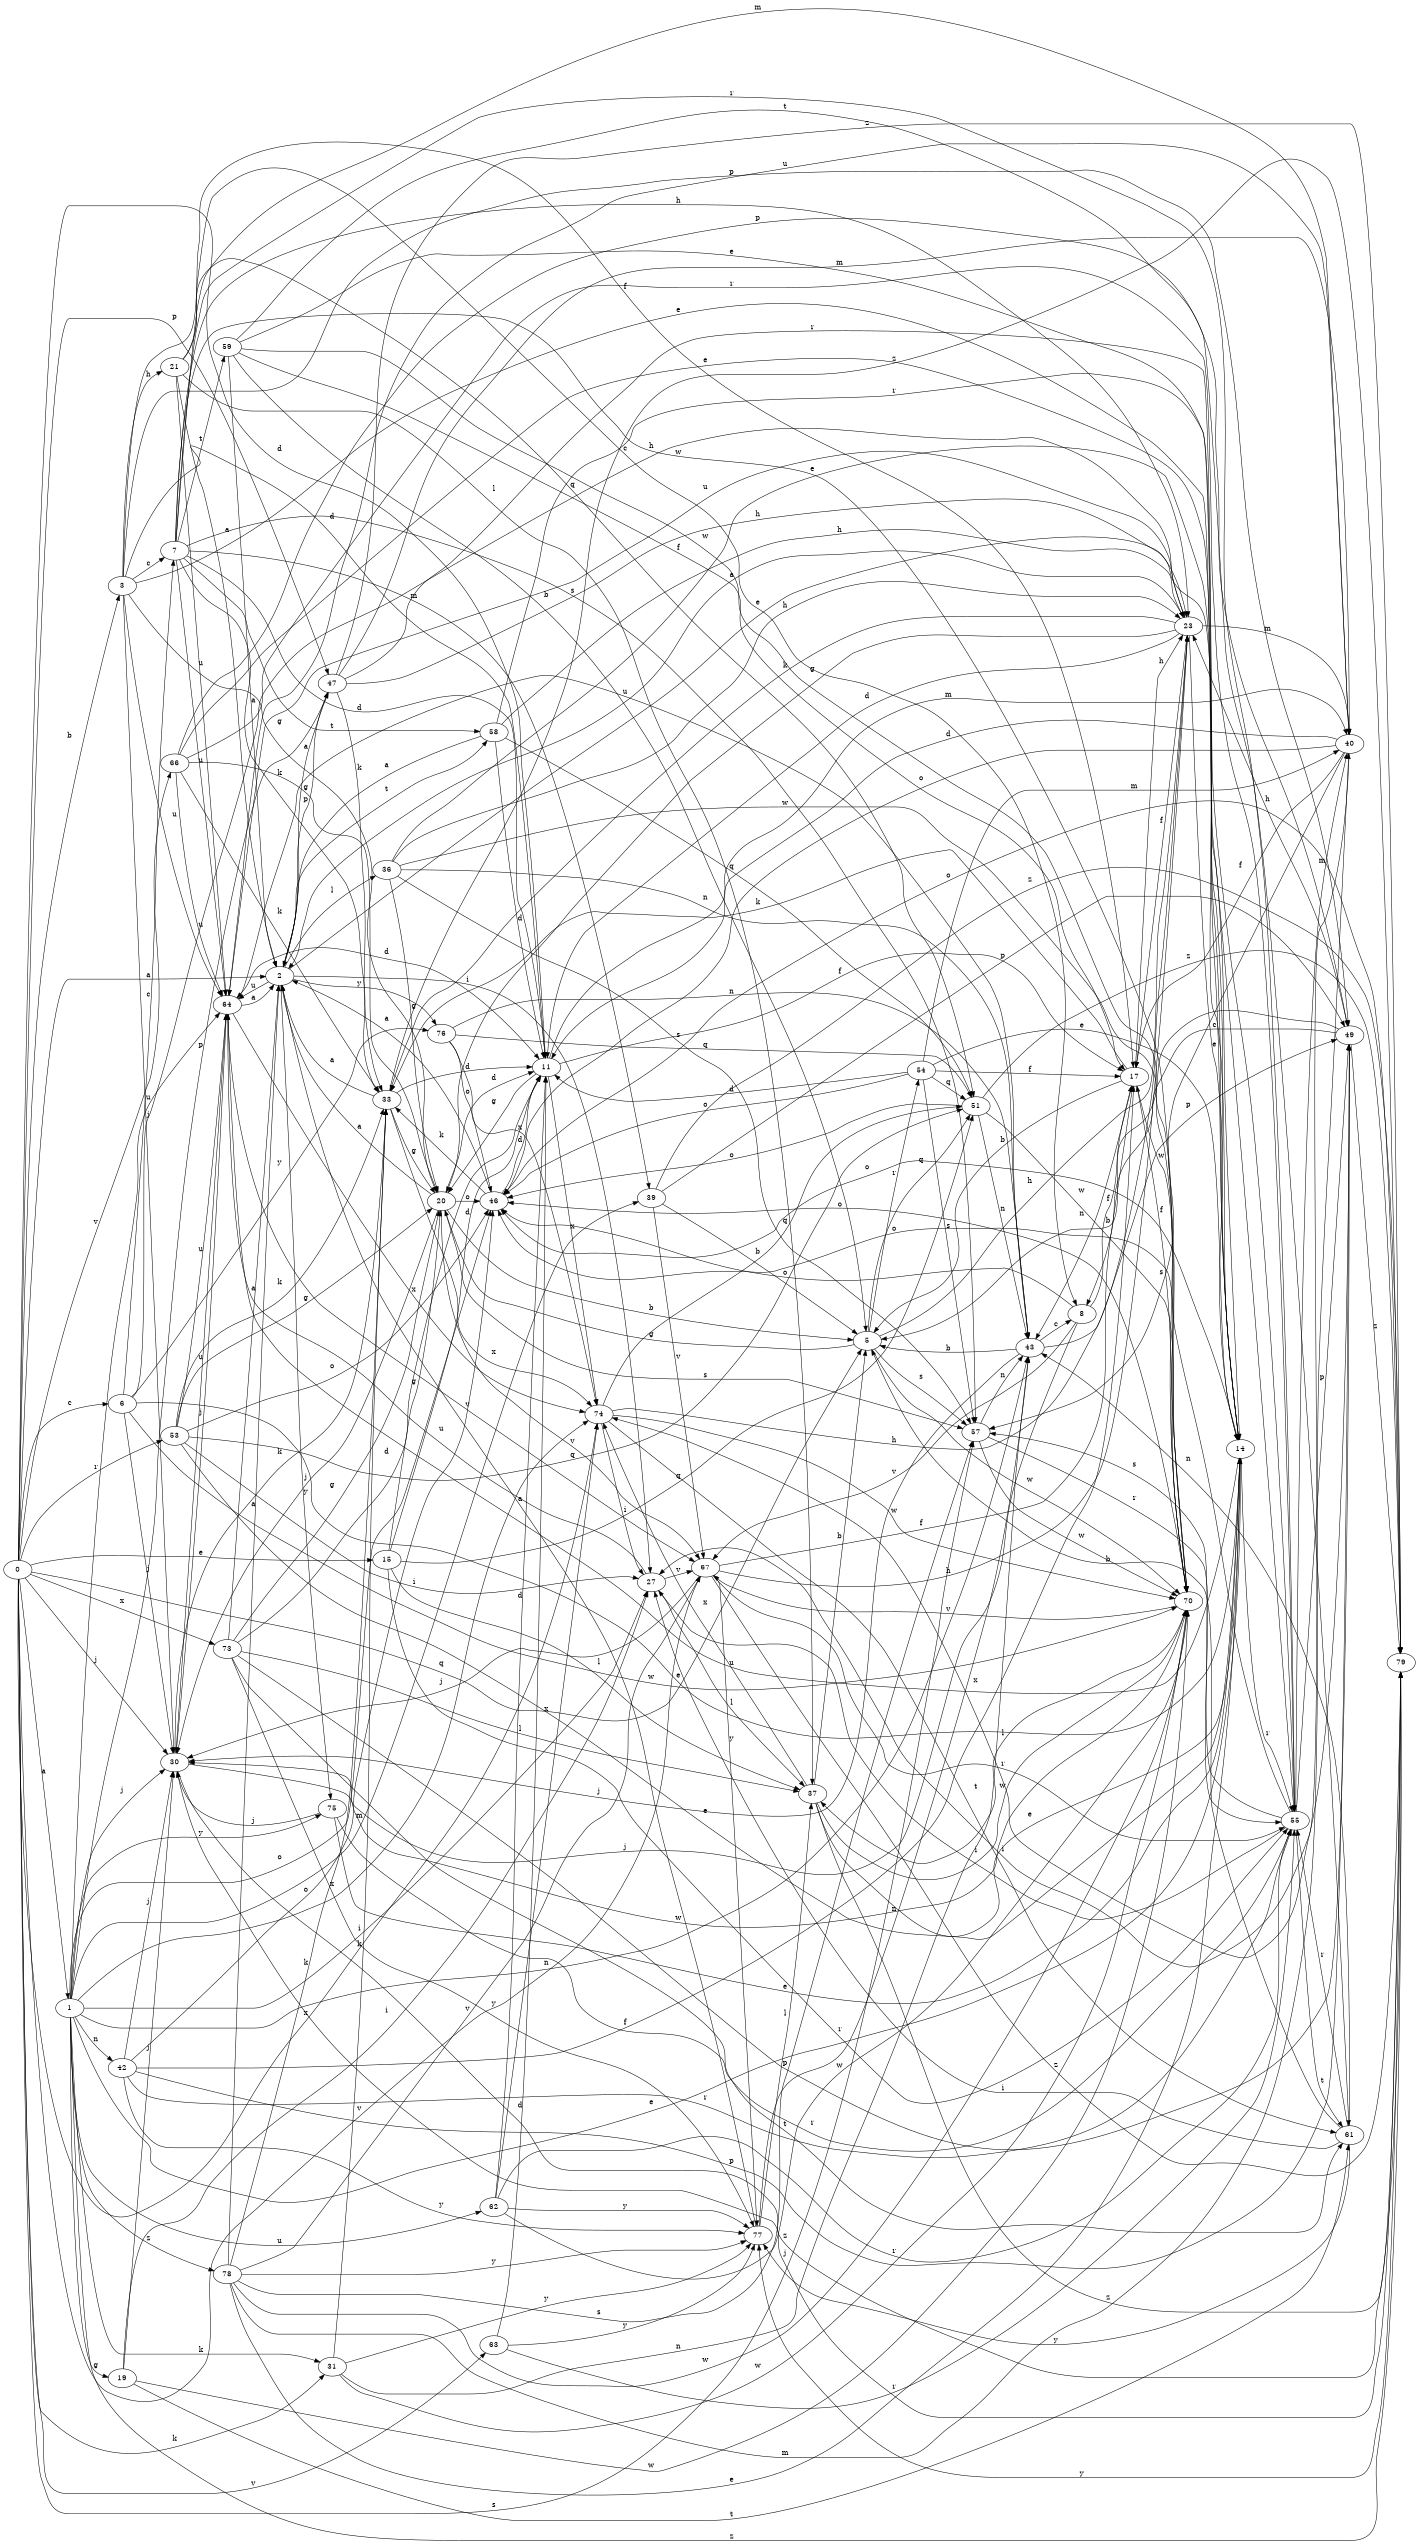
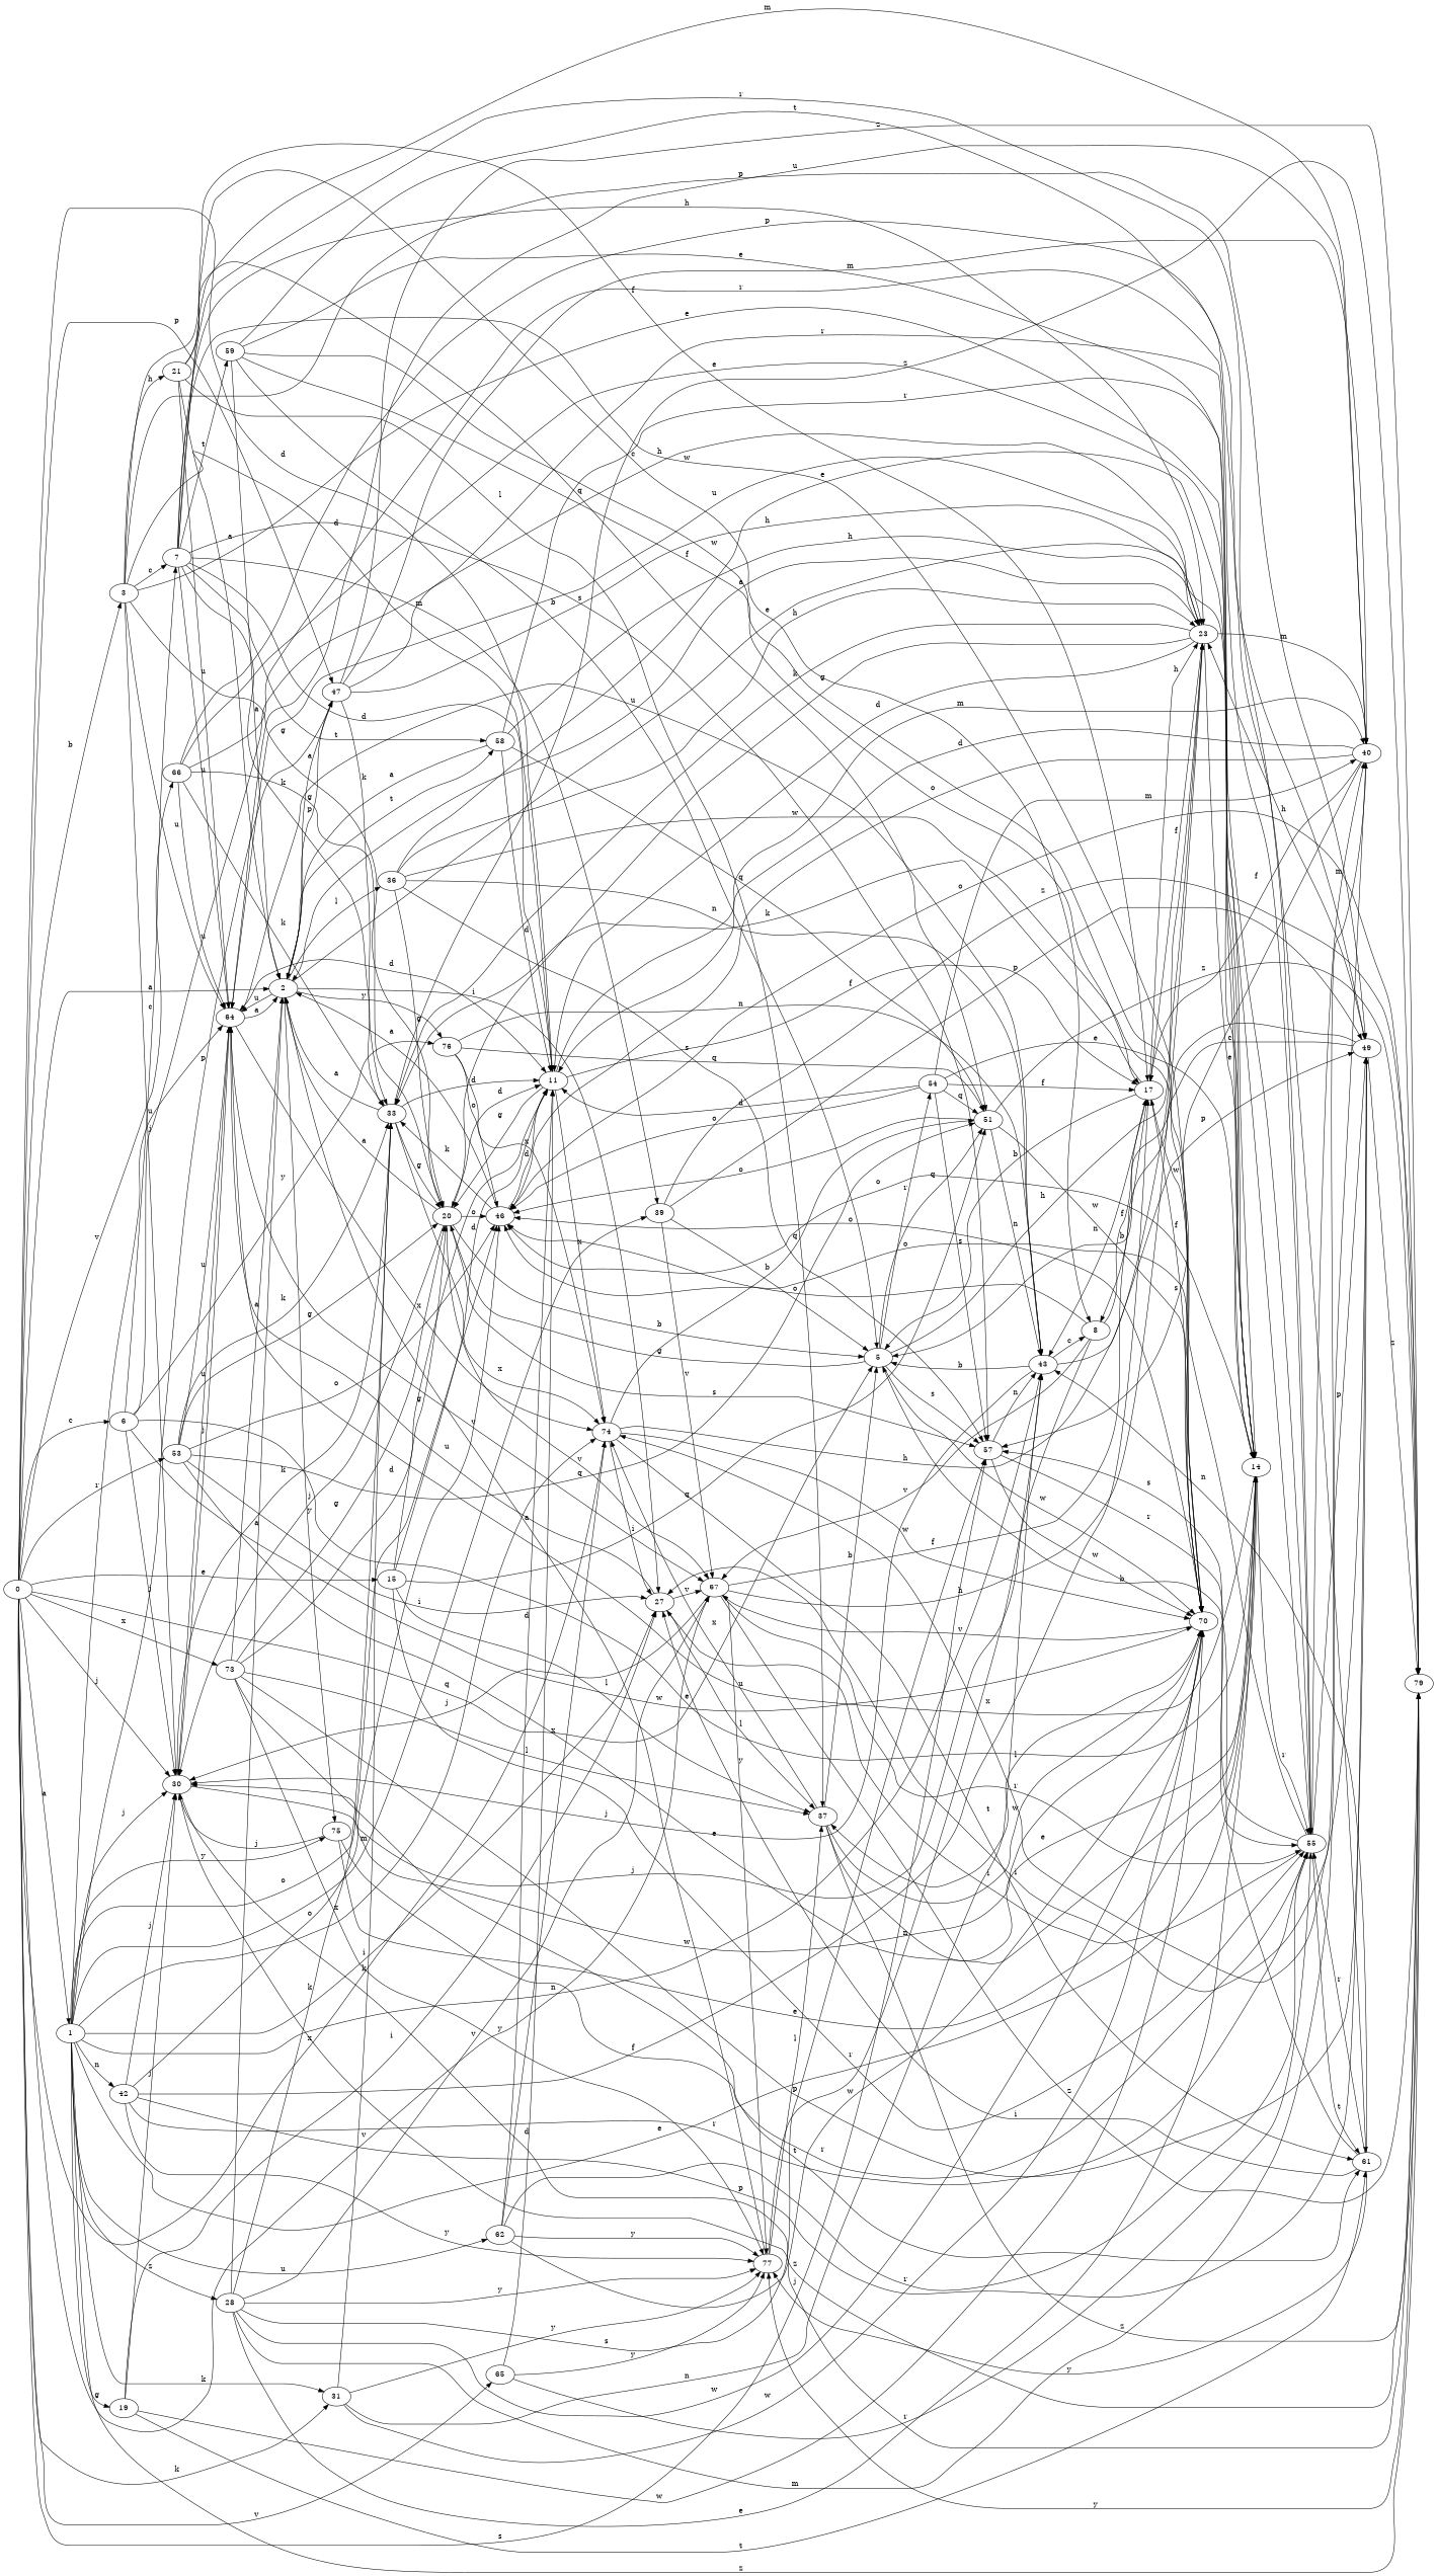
  strict digraph {
    rankdir=LR
    0
    1
    2
    3
    5
    6
    11
    n8 [label=15]
    30
    31
    47
    53
    57
-   65 [label=63]
+   65
    66
    67
    73
    74
    14
    19
    27
    39
    n23 [label=42]
    43
    46
    62
    64
    75
-   78
+   78 [label=28]
    79
    36
    58
    76
    7
    17
    20
    21
    49
    23
    51
    54
    70
    40
    55
    37
    33
    77
    61
    8
    59
    0 -> 1 [label=a]
    0 -> 2 [label=a]
    0 -> 3 [label=b]
    0 -> 5 [label=q]
    0 -> 6 [label=c]
    0 -> 11 [label=d]
    0 -> n8 [label=e]
    0 -> 30 [label=j]
    0 -> 31 [label=k]
    0 -> 47 [label=p]
    0 -> 53 [label=r]
    0 -> 57 [label=s]
    0 -> 65 [label=v]
    0 -> 66 [label=v]
    0 -> 67 [label=v]
    0 -> 73 [label=x]
    0 -> 74 [label=x]
    1 -> 30 [label=j]
    1 -> 31 [label=k]
    1 -> 47 [label=p]
    1 -> 74 [label=x]
    1 -> 14 [label=e]
    1 -> 19 [label=g]
    1 -> 27 [label=i]
    1 -> 39 [label=m]
    1 -> n23 [label=n]
    1 -> 43 [label=n]
    1 -> 46 [label=o]
    1 -> 62 [label=u]
    1 -> 64 [label=u]
    1 -> 75 [label=y]
    1 -> 78 [label=z]
    1 -> 79 [label=z]
    2 -> 47 [label=p]
    2 -> 14 [label=e]
    2 -> 27 [label=i]
    2 -> 64 [label=u]
    2 -> 75 [label=y]
    2 -> 36 [label=l]
    2 -> 58 [label=t]
    2 -> 76 [label=y]
    3 -> 11 [label=d]
    3 -> 30 [label=j]
    3 -> 14 [label=e]
    3 -> 64 [label=u]
    3 -> 7 [label=c]
    3 -> 17 [label=f]
    3 -> 20 [label=g]
    3 -> 21 [label=h]
    3 -> 49 [label=p]
    5 -> 57 [label=s]
    5 -> 20 [label=g]
    5 -> 23 [label=h]
    5 -> 51 [label=q]
    5 -> 54 [label=r]
    5 -> 70 [label=w]
    6 -> 30 [label=j]
    6 -> 14 [label=e]
    6 -> 76 [label=y]
    6 -> 7 [label=c]
    6 -> 23 [label=h]
    6 -> 70 [label=w]
    11 -> 74 [label=x]
    11 -> 17 [label=f]
    11 -> 20 [label=g]
    11 -> 40 [label=m]
    n8 -> 11 [label=d]
    n8 -> 20 [label=g]
    n8 -> 51 [label=q]
    n8 -> 55 [label=r]
    n8 -> 37 [label=l]
    30 -> 64 [label=u]
    30 -> 79 [label=z]
    30 -> 70 [label=w]
    30 -> 33 [label=k]
    31 -> 43 [label=n]
    31 -> 70 [label=w]
    31 -> 33 [label=k]
    31 -> 77 [label=y]
    47 -> 2 [label=a]
    47 -> 79 [label=z]
    47 -> 23 [label=h]
    47 -> 40 [label=m]
    47 -> 55 [label=r]
    47 -> 33 [label=k]
    53 -> 14 [label=e]
    53 -> 27 [label=i]
    53 -> 46 [label=o]
    53 -> 64 [label=u]
    53 -> 20 [label=g]
    53 -> 51 [label=q]
    53 -> 33 [label=k]
    57 -> 43 [label=n]
    57 -> 70 [label=w]
    57 -> 55 [label=r]
    65 -> 11 [label=d]
    65 -> 55 [label=r]
    65 -> 77 [label=y]
    66 -> 14 [label=e]
    66 -> 64 [label=u]
    66 -> 20 [label=g]
    66 -> 49 [label=p]
    66 -> 55 [label=r]
    66 -> 33 [label=k]
    67 -> 30 [label=j]
    67 -> 79 [label=z]
    67 -> 17 [label=f]
    67 -> 23 [label=h]
    67 -> 55 [label=r]
    67 -> 77 [label=y]
    73 -> 2 [label=a]
    73 -> 11 [label=d]
    73 -> 20 [label=g]
    73 -> 49 [label=p]
    73 -> 37 [label=l]
    73 -> 77 [label=y]
    73 -> 61 [label=t]
    74 -> 27 [label=i]
    74 -> 23 [label=h]
    74 -> 51 [label=q]
    74 -> 70 [label=w]
    74 -> 61 [label=t]
    14 -> 46 [label=o]
    14 -> 64 [label=u]
    14 -> 55 [label=r]
    19 -> 30 [label=j]
    19 -> 27 [label=i]
    19 -> 70 [label=w]
    19 -> 61 [label=t]
    27 -> 67 [label=v]
    27 -> 64 [label=u]
    27 -> 37 [label=l]
    39 -> 5 [label=b]
    39 -> 67 [label=v]
    39 -> 79 [label=z]
    39 -> 49 [label=p]
    n23 -> 30 [label=j]
    n23 -> 46 [label=o]
    n23 -> 17 [label=f]
    n23 -> 49 [label=p]
    n23 -> 55 [label=r]
    n23 -> 77 [label=y]
    43 -> 5 [label=b]
    43 -> 30 [label=j]
    43 -> 64 [label=u]
    43 -> 49 [label=p]
    43 -> 8 [label=c]
    46 -> 2 [label=a]
    46 -> 11 [label=d]
    46 -> 33 [label=k]
    62 -> 11 [label=d]
    62 -> 74 [label=x]
    62 -> 70 [label=w]
    62 -> 55 [label=r]
    62 -> 77 [label=y]
    64 -> 2 [label=a]
    64 -> 11 [label=d]
    64 -> 30 [label=j]
    64 -> 67 [label=v]
    64 -> 74 [label=x]
    75 -> 30 [label=j]
    75 -> 14 [label=e]
    75 -> 55 [label=r]
    78 -> 2 [label=a]
    78 -> 57 [label=s]
    78 -> 67 [label=v]
    78 -> 14 [label=e]
    78 -> 70 [label=w]
    78 -> 40 [label=m]
    78 -> 33 [label=k]
    78 -> 77 [label=y]
    79 -> 30 [label=j]
    79 -> 46 [label=o]
    79 -> 77 [label=y]
    36 -> 57 [label=s]
    36 -> 14 [label=e]
    36 -> 43 [label=n]
    36 -> 20 [label=g]
    36 -> 23 [label=h]
    36 -> 70 [label=w]
    58 -> 2 [label=a]
    58 -> 11 [label=d]
    58 -> 23 [label=h]
    58 -> 51 [label=q]
    58 -> 55 [label=r]
    76 -> 74 [label=x]
    76 -> 43 [label=n]
    76 -> 46 [label=o]
    76 -> 51 [label=q]
    7 -> 11 [label=d]
    7 -> 57 [label=s]
    7 -> 39 [label=m]
    7 -> 64 [label=u]
    7 -> 58 [label=t]
    7 -> 23 [label=h]
    7 -> 70 [label=w]
    7 -> 40 [label=m]
    7 -> 55 [label=r]
    7 -> 33 [label=k]
    7 -> 59 [label=t]
    17 -> 5 [label=b]
    17 -> 43 [label=n]
    17 -> 23 [label=h]
    17 -> 70 [label=w]
    17 -> 33 [label=k]
    20 -> 2 [label=a]
    20 -> 5 [label=b]
    20 -> 11 [label=d]
    20 -> 30 [label=j]
    20 -> 57 [label=s]
    20 -> 67 [label=v]
    20 -> 46 [label=o]
    21 -> 2 [label=a]
    21 -> 64 [label=u]
    21 -> 51 [label=q]
    21 -> 37 [label=l]
    21 -> 8 [label=c]
    49 -> 5 [label=b]
    49 -> 74 [label=x]
    49 -> 79 [label=z]
    49 -> 23 [label=h]
    49 -> 8 [label=c]
    23 -> 2 [label=a]
    23 -> 11 [label=d]
    23 -> 14 [label=e]
    23 -> 64 [label=u]
    23 -> 17 [label=f]
    23 -> 20 [label=g]
    23 -> 40 [label=m]
    23 -> 33 [label=k]
    51 -> 43 [label=n]
    51 -> 46 [label=o]
    51 -> 79 [label=z]
    51 -> 70 [label=w]
    54 -> 11 [label=d]
    54 -> 57 [label=s]
    54 -> 14 [label=e]
    54 -> 46 [label=o]
    54 -> 17 [label=f]
    54 -> 51 [label=q]
    54 -> 40 [label=m]
    70 -> 67 [label=v]
    70 -> 46 [label=o]
    70 -> 17 [label=f]
    70 -> 37 [label=l]
    40 -> 11 [label=d]
    40 -> 57 [label=s]
    40 -> 27 [label=i]
    40 -> 46 [label=o]
    40 -> 64 [label=u]
    40 -> 17 [label=f]
    55 -> 57 [label=s]
    55 -> 27 [label=i]
    55 -> 46 [label=o]
    55 -> 49 [label=p]
    55 -> 40 [label=m]
    55 -> 61 [label=t]
    37 -> 5 [label=b]
    37 -> 74 [label=x]
    37 -> 14 [label=e]
    37 -> 79 [label=z]
    37 -> 70 [label=w]
    33 -> 2 [label=a]
    33 -> 11 [label=d]
    33 -> 74 [label=x]
    33 -> 79 [label=z]
    33 -> 20 [label=g]
    77 -> 2 [label=a]
    77 -> 43 [label=n]
    77 -> 37 [label=l]
    61 -> 5 [label=b]
    61 -> 27 [label=i]
    61 -> 43 [label=n]
    61 -> 55 [label=r]
    61 -> 77 [label=y]
    8 -> 30 [label=j]
    8 -> 67 [label=v]
    8 -> 46 [label=o]
    8 -> 17 [label=f]
    59 -> 2 [label=a]
    59 -> 5 [label=b]
    59 -> 14 [label=e]
    59 -> 17 [label=f]
    59 -> 70 [label=w]
    59 -> 61 [label=t]
  }
